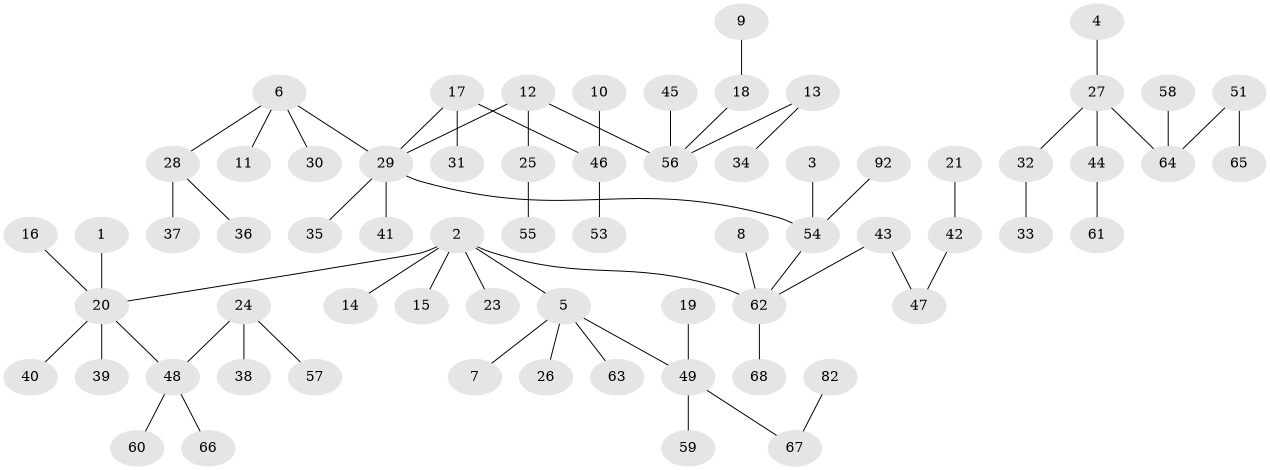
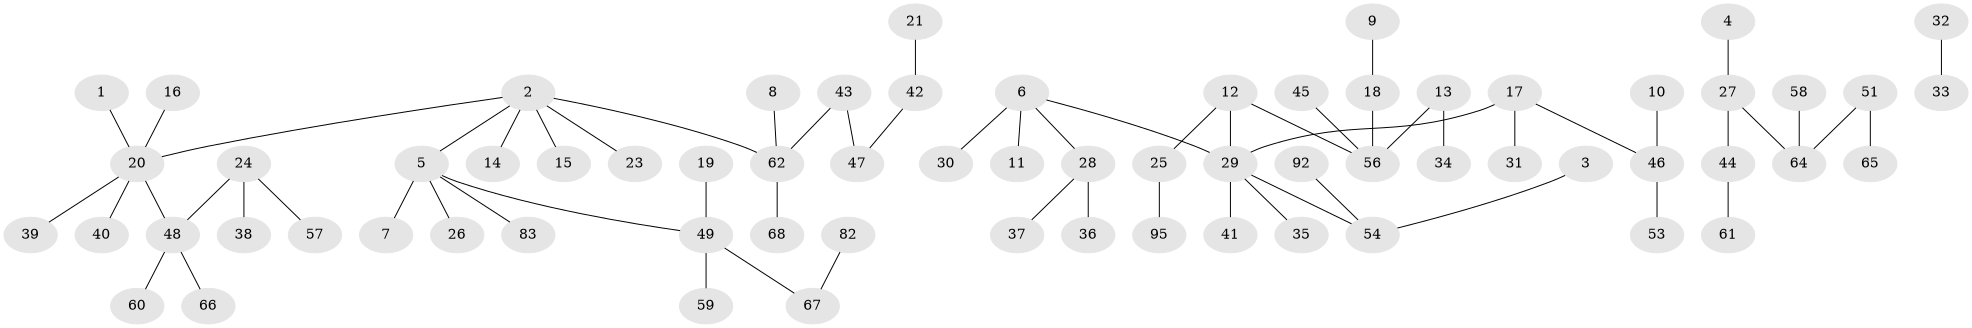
  graph {
    node [color=gray90 style=filled]
    edge [weight=1.0]
    1
    20
    39
    40
    48
    2
    5
    14
    15
    23
    62
    7
    26
    49
-   63
+   63 [label=83]
    68
    3
    54
    4
    27
    32
    44
    64
    59
    67
    6
    11
    28
    29
    30
    36
    37
    35
    41
    8
    9
    18
    56
    10
    46
    53
    12
    25
-   55
+   55 [label=95]
    13
    34
    16
    17
    31
    19
    60
    66
    21
    42
    47
    n56 [label=92]
    24
    38
    57
    33
    61
    43
    45
    51
    65
    n66 [label=82]
    58
    1 -- 20
    20 -- 39
    20 -- 40
    20 -- 48
    48 -- 60
    48 -- 66
    2 -- 20
    2 -- 5
    2 -- 14
    2 -- 15
    2 -- 23
    2 -- 62
    5 -- 7
    5 -- 26
    5 -- 49
    5 -- 63
    62 -- 68
    49 -- 59
    49 -- 67
    3 -- 54
-   54 -- 62
    4 -- 27
-   27 -- 32
    27 -- 44
    27 -- 64
    32 -- 33
    44 -- 61
    6 -- 11
    6 -- 28
    6 -- 29
    6 -- 30
    28 -- 36
    28 -- 37
    29 -- 54
    29 -- 35
    29 -- 41
    8 -- 62
    9 -- 18
    18 -- 56
    10 -- 46
    46 -- 53
    12 -- 29
    12 -- 56
    12 -- 25
    25 -- 55
    13 -- 56
    13 -- 34
    16 -- 20
    17 -- 29
    17 -- 46
    17 -- 31
    19 -- 49
    21 -- 42
    42 -- 47
    n56 -- 54
    24 -- 48
    24 -- 38
    24 -- 57
    43 -- 62
    43 -- 47
    45 -- 56
    51 -- 64
    51 -- 65
    n66 -- 67
    58 -- 64
  }
